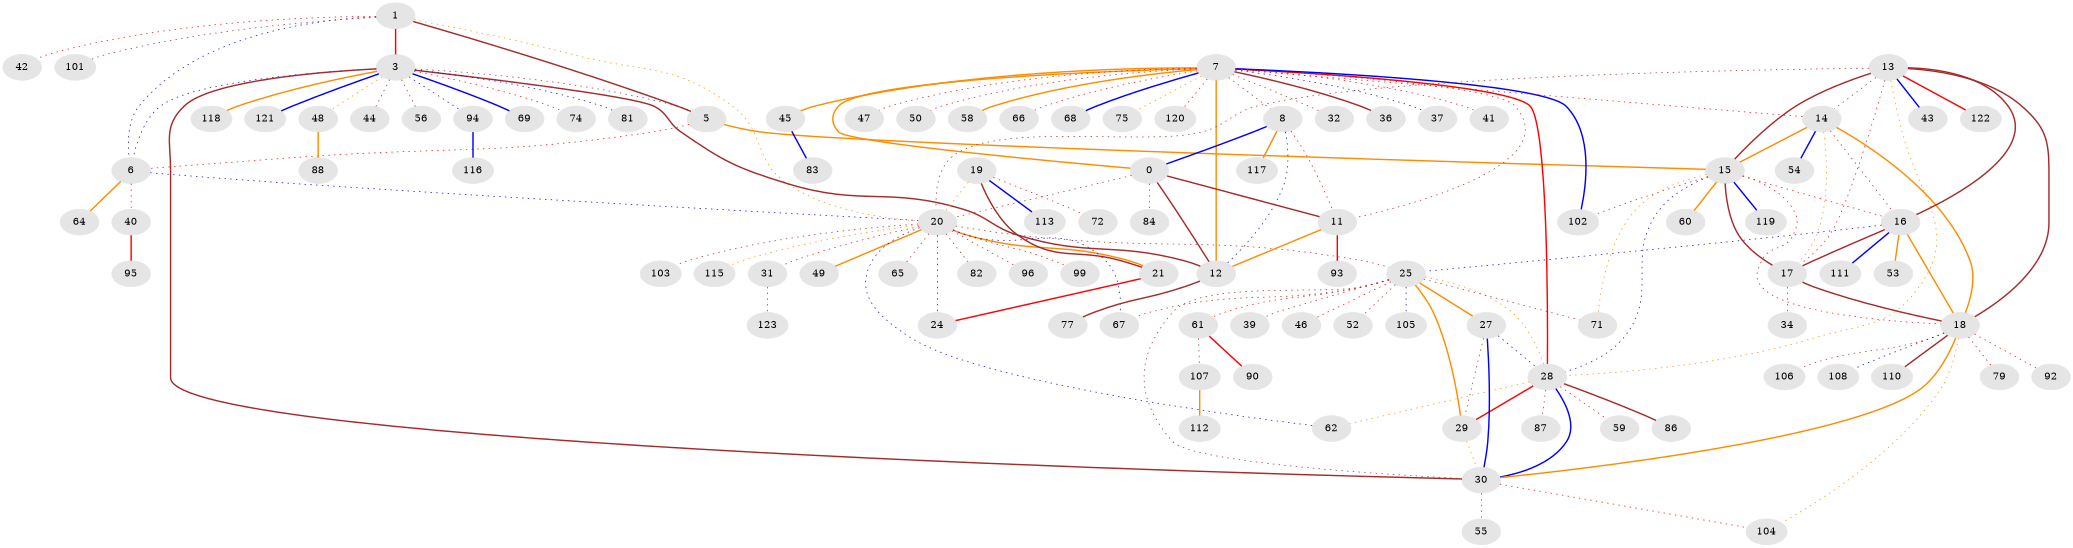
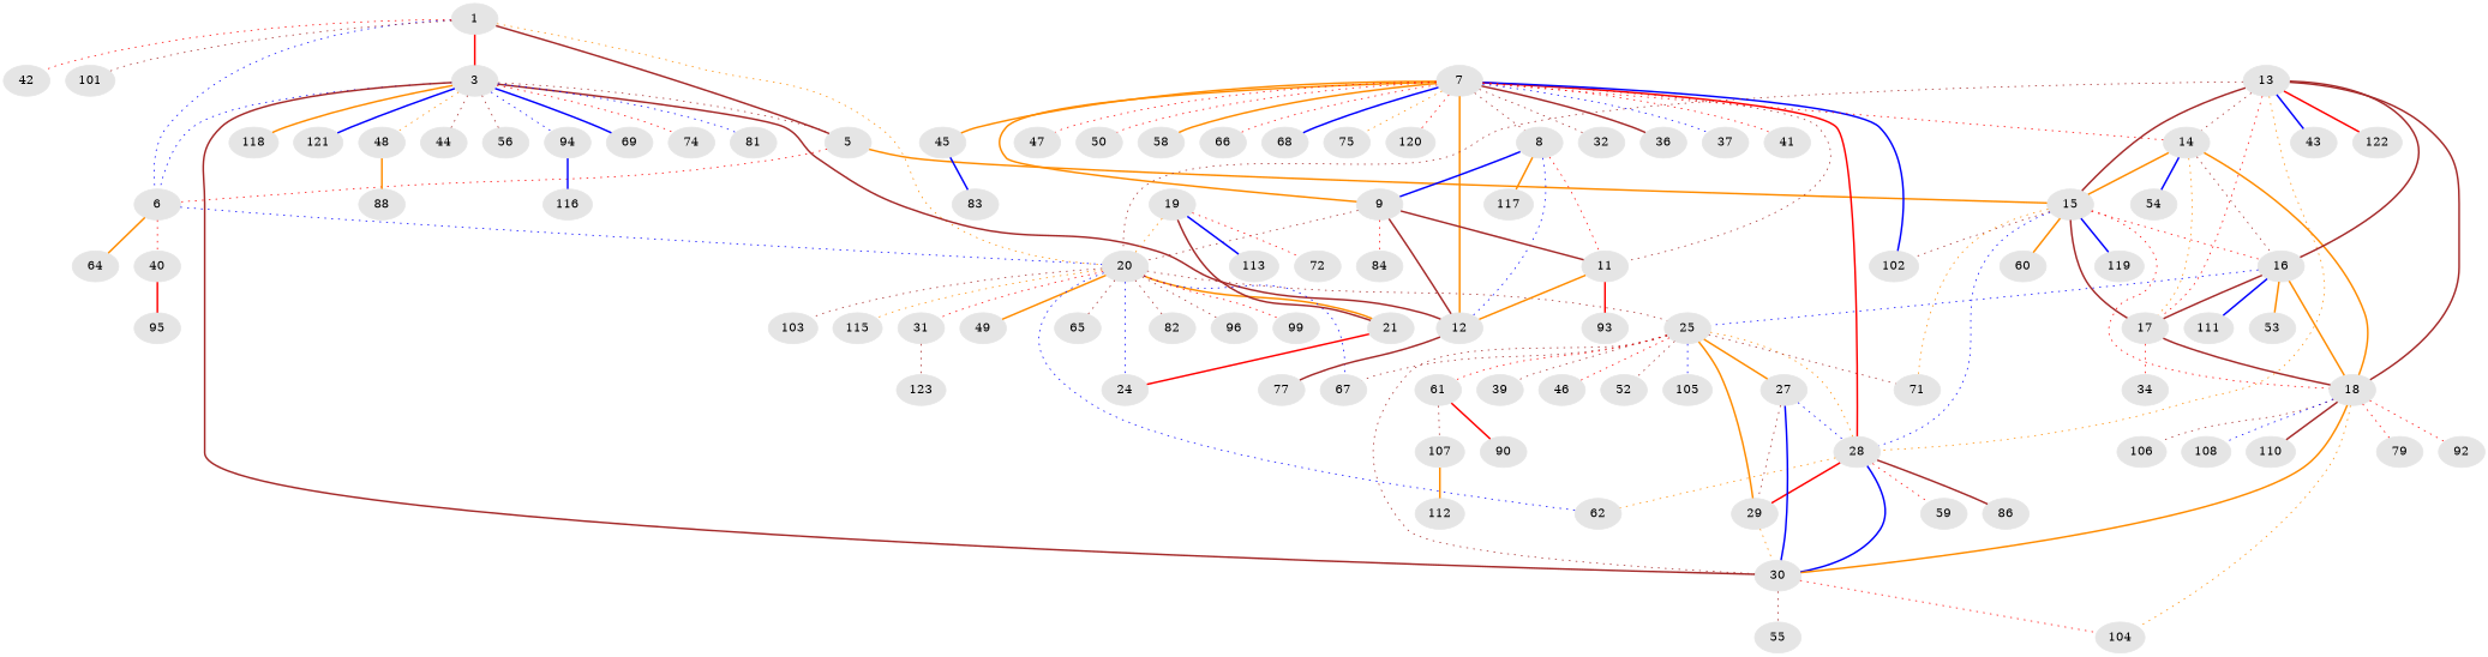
  graph {
    node [color=gray90 style=filled]
    edge [color=brown style=dotted]
    1 [super="+2"]
    3 [super="+4"]
    5
    6 [super="+38"]
    20 [super="+22"]
    42
    101
    12
    30 [super="+100"]
    44
    48
    56
    69
    74 [super="+85"]
    81
    94
    118
    121
    15 [super="+70"]
    40 [super="+114"]
    64 [super="+76"]
    25 [super="+26"]
    21 [super="+33"]
    24
    31
    49
    62
    65
    67
    82
    96
    99
    103
    115
    77
    104
    55
    88
    116
    28 [super="+35"]
    102
    16 [super="+91"]
    17 [super="+57"]
    18 [super="+98"]
    60
    71
    119
    95
    7 [super="+10"]
    8 [super="+80"]
-   9 [label=0]
+   9
    11 [super="+63"]
    14 [super="+109"]
    32
    36
    37
    41
    45
    47
    50
    58
    66
    68
    75
    120
    117
    84
    93
    54
    29 [super="+51"]
    59 [super="+73"]
    86
-   87
    83
    13 [super="+78"]
    43
    122
    53
    111
    34
    79
    92
    106
    108
    110
    27
    39 [super="+89"]
    46
    52
    61 [super="+97"]
    105
    19 [super="+23"]
    72
    113
    123
    90
    107
    112
    1 -- 3 [color=red style=bold weight=4]
    1 -- 5 [style=bold weight=2]
    1 -- 6 [color=blue weight=2]
    1 -- 20 [color=darkorange]
    1 -- 42 [color=red]
    1 -- 101
    3 -- 5 [weight=2]
    3 -- 6 [color=blue weight=2]
    3 -- 12 [style=bold]
    3 -- 30 [style=bold]
    3 -- 44
    3 -- 48 [color=darkorange]
    3 -- 56
    3 -- 69 [color=blue style=bold]
    3 -- 74 [color=red]
    3 -- 81 [color=blue]
    3 -- 94 [color=blue]
    3 -- 118 [color=darkorange style=bold]
    3 -- 121 [color=blue style=bold]
    5 -- 6 [color=red]
    5 -- 15 [color=darkorange style=bold]
    6 -- 20 [color=blue]
    6 -- 40 [color=red]
    6 -- 64 [color=darkorange style=bold]
    20 -- 25
    20 -- 21 [color=darkorange style=bold weight=2]
    20 -- 24 [color=blue weight=2]
    20 -- 31 [color=red]
    20 -- 49 [color=darkorange style=bold]
    20 -- 62 [color=blue]
    20 -- 65
    20 -- 67 [color=blue]
    20 -- 82
    20 -- 96
    20 -- 99 [color=red]
    20 -- 103
    20 -- 115 [color=darkorange]
    12 -- 77 [style=bold]
    30 -- 104 [color=red]
    30 -- 55
    48 -- 88 [color=darkorange style=bold]
    94 -- 116 [color=blue style=bold]
    15 -- 28 [color=blue]
    15 -- 102
    15 -- 16 [color=red]
    15 -- 17 [style=bold]
    15 -- 18 [color=red]
    15 -- 60 [color=darkorange style=bold]
    15 -- 71 [color=darkorange]
    15 -- 119 [color=blue style=bold]
    40 -- 95 [color=red style=bold]
    25 -- 30 [weight=2]
    25 -- 67
    25 -- 28 [color=darkorange weight=2]
    25 -- 71
    25 -- 29 [color=darkorange style=bold weight=2]
    25 -- 27 [color=darkorange style=bold weight=2]
    25 -- 39
    25 -- 46 [color=red]
    25 -- 52
    25 -- 61 [color=red]
    25 -- 105 [color=blue]
    21 -- 24 [color=red style=bold]
    31 -- 123
    28 -- 30 [color=blue style=bold]
    28 -- 62 [color=darkorange]
    28 -- 29 [color=red style=bold]
    28 -- 59 [color=red]
    28 -- 86 [style=bold]
-   28 -- 87
    16 -- 25 [color=blue]
    16 -- 17 [style=bold]
    16 -- 18 [color=darkorange style=bold]
    16 -- 53 [color=darkorange style=bold]
    16 -- 111 [color=blue style=bold]
    17 -- 18 [style=bold]
    17 -- 34 [color=red]
    18 -- 30 [color=darkorange style=bold]
    18 -- 104 [color=darkorange]
    18 -- 79 [color=red]
    18 -- 92 [color=red]
    18 -- 106
    18 -- 108 [color=blue]
    18 -- 110 [style=bold]
    7 -- 12 [color=darkorange style=bold weight=2]
    7 -- 28 [color=red style=bold]
    7 -- 102 [color=blue style=bold]
    7 -- 8 [weight=2]
    7 -- 9 [color=darkorange style=bold weight=2]
    7 -- 11 [weight=2]
    7 -- 14 [color=red]
    7 -- 32
    7 -- 36 [style=bold]
    7 -- 37 [color=blue]
    7 -- 41 [color=red]
    7 -- 45 [color=darkorange style=bold]
    7 -- 47 [color=red]
    7 -- 50 [color=red]
    7 -- 58 [color=darkorange style=bold]
    7 -- 66 [color=red]
    7 -- 68 [color=blue style=bold]
    7 -- 75 [color=darkorange]
    7 -- 120 [color=red]
    8 -- 12 [color=blue]
    8 -- 9 [color=blue style=bold]
    8 -- 11 [color=red]
    8 -- 117 [color=darkorange style=bold]
    9 -- 20
    9 -- 12 [style=bold]
    9 -- 11 [style=bold]
    9 -- 84 [color=red]
    11 -- 12 [color=darkorange style=bold]
    11 -- 93 [color=red style=bold]
    14 -- 15 [color=darkorange style=bold]
    14 -- 16
    14 -- 17 [color=darkorange]
    14 -- 18 [color=darkorange style=bold]
    14 -- 54 [color=blue style=bold]
    45 -- 83 [color=blue style=bold]
    29 -- 30 [color=darkorange]
    13 -- 20
    13 -- 15 [style=bold]
    13 -- 28 [color=darkorange]
    13 -- 16 [style=bold]
    13 -- 17 [color=red]
    13 -- 18 [style=bold]
    13 -- 14
    13 -- 43 [color=blue style=bold]
    13 -- 122 [color=red style=bold]
    27 -- 30 [color=blue style=bold]
    27 -- 28 [color=blue]
    27 -- 29
    61 -- 90 [color=red style=bold]
    61 -- 107
    19 -- 20 [color=darkorange weight=4]
    19 -- 21 [style=bold weight=2]
    19 -- 72 [color=red]
    19 -- 113 [color=blue style=bold]
    107 -- 112 [color=darkorange style=bold]
  }
